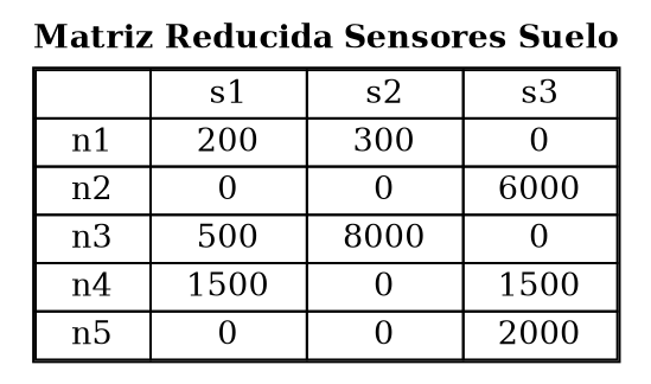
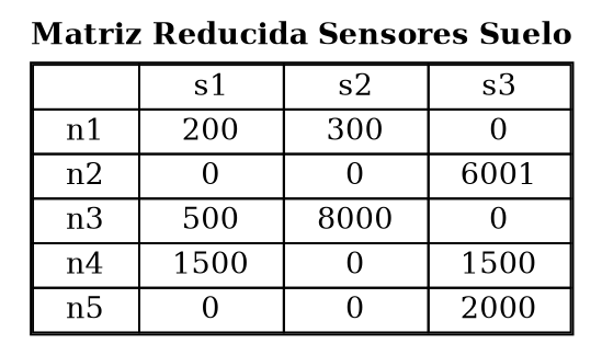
  digraph {
-   n1 [label=<                 <TABLE BORDER="0" CELLBORDER="0" CELLSPACING="0">                     <TR><TD><B>Matriz Reducida Sensores Suelo</B></TD></TR>                     <TR>                         <TD>                             <TABLE BORDER="1" CELLBORDER="1" CELLSPACING="0">                                                                           <TR><TD></TD><TD>s1</TD><TD>s2</TD><TD>s3</TD></TR>                                 <TR><TD>n1</TD><TD>200</TD><TD>300</TD><TD>0</TD></TR>                                 <TR><TD>n2</TD><TD>0</TD><TD>0</TD><TD>6000</TD></TR>                                 <TR><TD>n3</TD><TD>500</TD><TD>8000</TD><TD>0</TD></TR>                                 <TR><TD>n4</TD><TD>1500</TD><TD>0</TD><TD>1500</TD></TR>                                 <TR><TD>n5</TD><TD>0</TD><TD>0</TD><TD>2000</TD></TR>                                      </TABLE>                         </TD>                     </TR>                 </TABLE>                 > shape=plaintext]
+   n1 [label=<                 <TABLE BORDER="0" CELLBORDER="0" CELLSPACING="0">                     <TR><TD><B>Matriz Reducida Sensores Suelo</B></TD></TR>                     <TR>                         <TD>                             <TABLE BORDER="1" CELLBORDER="1" CELLSPACING="0">                                                                           <TR><TD></TD><TD>s1</TD><TD>s2</TD><TD>s3</TD></TR>                                 <TR><TD>n1</TD><TD>200</TD><TD>300</TD><TD>0</TD></TR>                                 <TR><TD>n2</TD><TD>0</TD><TD>0</TD><TD>6001</TD></TR>                                 <TR><TD>n3</TD><TD>500</TD><TD>8000</TD><TD>0</TD></TR>                                 <TR><TD>n4</TD><TD>1500</TD><TD>0</TD><TD>1500</TD></TR>                                 <TR><TD>n5</TD><TD>0</TD><TD>0</TD><TD>2000</TD></TR>                                      </TABLE>                         </TD>                     </TR>                 </TABLE>                 > shape=plaintext]
    subgraph sub_1 {
      rank=same
      n1
    }
  }
